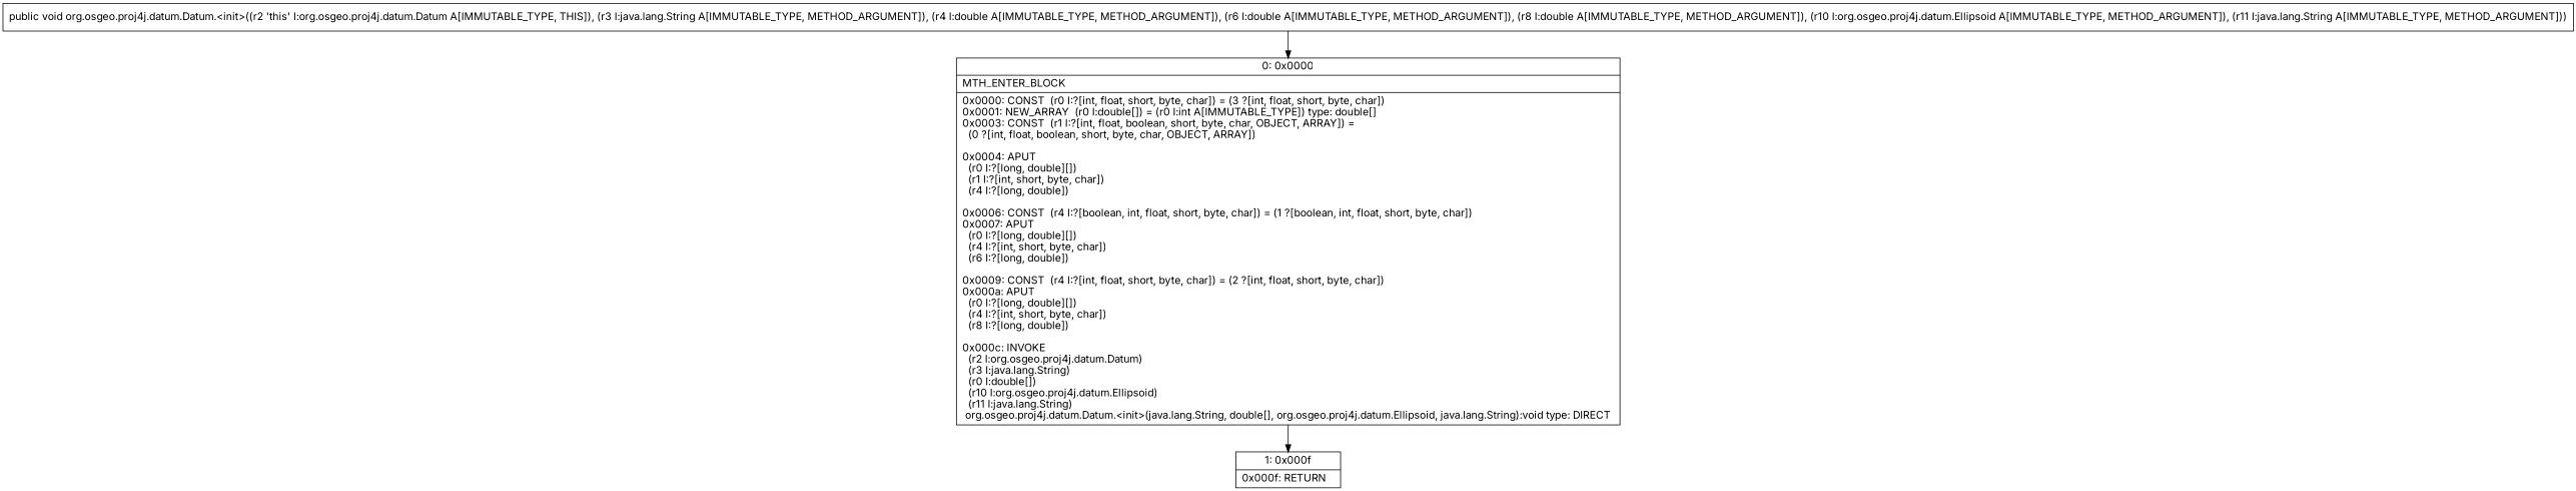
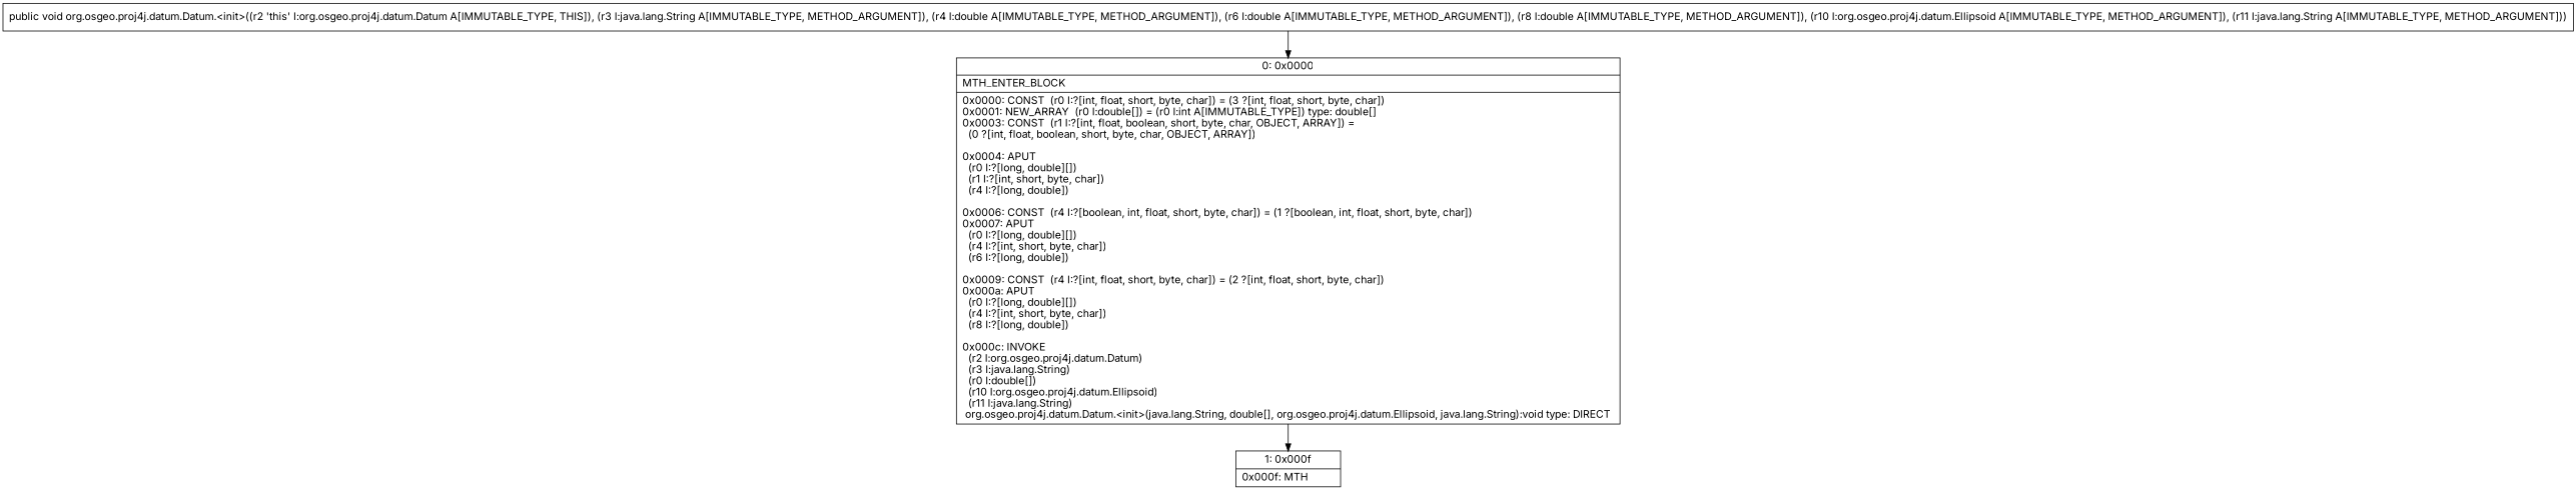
  digraph {
    fontname=Inter
    node [shape=record fontname=Inter]
    edge [fontname=Inter]
    n1 [label="{0\:\ 0x0000|MTH_ENTER_BLOCK\l|0x0000: CONST  (r0 I:?[int, float, short, byte, char]) = (3 ?[int, float, short, byte, char]) \l0x0001: NEW_ARRAY  (r0 I:double[]) = (r0 I:int A[IMMUTABLE_TYPE]) type: double[] \l0x0003: CONST  (r1 I:?[int, float, boolean, short, byte, char, OBJECT, ARRAY]) = \l  (0 ?[int, float, boolean, short, byte, char, OBJECT, ARRAY])\l \l0x0004: APUT  \l  (r0 I:?[long, double][])\l  (r1 I:?[int, short, byte, char])\l  (r4 I:?[long, double])\l \l0x0006: CONST  (r4 I:?[boolean, int, float, short, byte, char]) = (1 ?[boolean, int, float, short, byte, char]) \l0x0007: APUT  \l  (r0 I:?[long, double][])\l  (r4 I:?[int, short, byte, char])\l  (r6 I:?[long, double])\l \l0x0009: CONST  (r4 I:?[int, float, short, byte, char]) = (2 ?[int, float, short, byte, char]) \l0x000a: APUT  \l  (r0 I:?[long, double][])\l  (r4 I:?[int, short, byte, char])\l  (r8 I:?[long, double])\l \l0x000c: INVOKE  \l  (r2 I:org.osgeo.proj4j.datum.Datum)\l  (r3 I:java.lang.String)\l  (r0 I:double[])\l  (r10 I:org.osgeo.proj4j.datum.Ellipsoid)\l  (r11 I:java.lang.String)\l org.osgeo.proj4j.datum.Datum.\<init\>(java.lang.String, double[], org.osgeo.proj4j.datum.Ellipsoid, java.lang.String):void type: DIRECT \l}"]
-   n2 [label="{1\:\ 0x000f|0x000f: RETURN   \l}"]
+   n2 [label="{1\:\ 0x000f|0x000f: MTH   \l}"]
    n3 [label="{public void org.osgeo.proj4j.datum.Datum.\<init\>((r2 'this' I:org.osgeo.proj4j.datum.Datum A[IMMUTABLE_TYPE, THIS]), (r3 I:java.lang.String A[IMMUTABLE_TYPE, METHOD_ARGUMENT]), (r4 I:double A[IMMUTABLE_TYPE, METHOD_ARGUMENT]), (r6 I:double A[IMMUTABLE_TYPE, METHOD_ARGUMENT]), (r8 I:double A[IMMUTABLE_TYPE, METHOD_ARGUMENT]), (r10 I:org.osgeo.proj4j.datum.Ellipsoid A[IMMUTABLE_TYPE, METHOD_ARGUMENT]), (r11 I:java.lang.String A[IMMUTABLE_TYPE, METHOD_ARGUMENT])) }"]
    n1 -> n2
    n3 -> n1
  }
